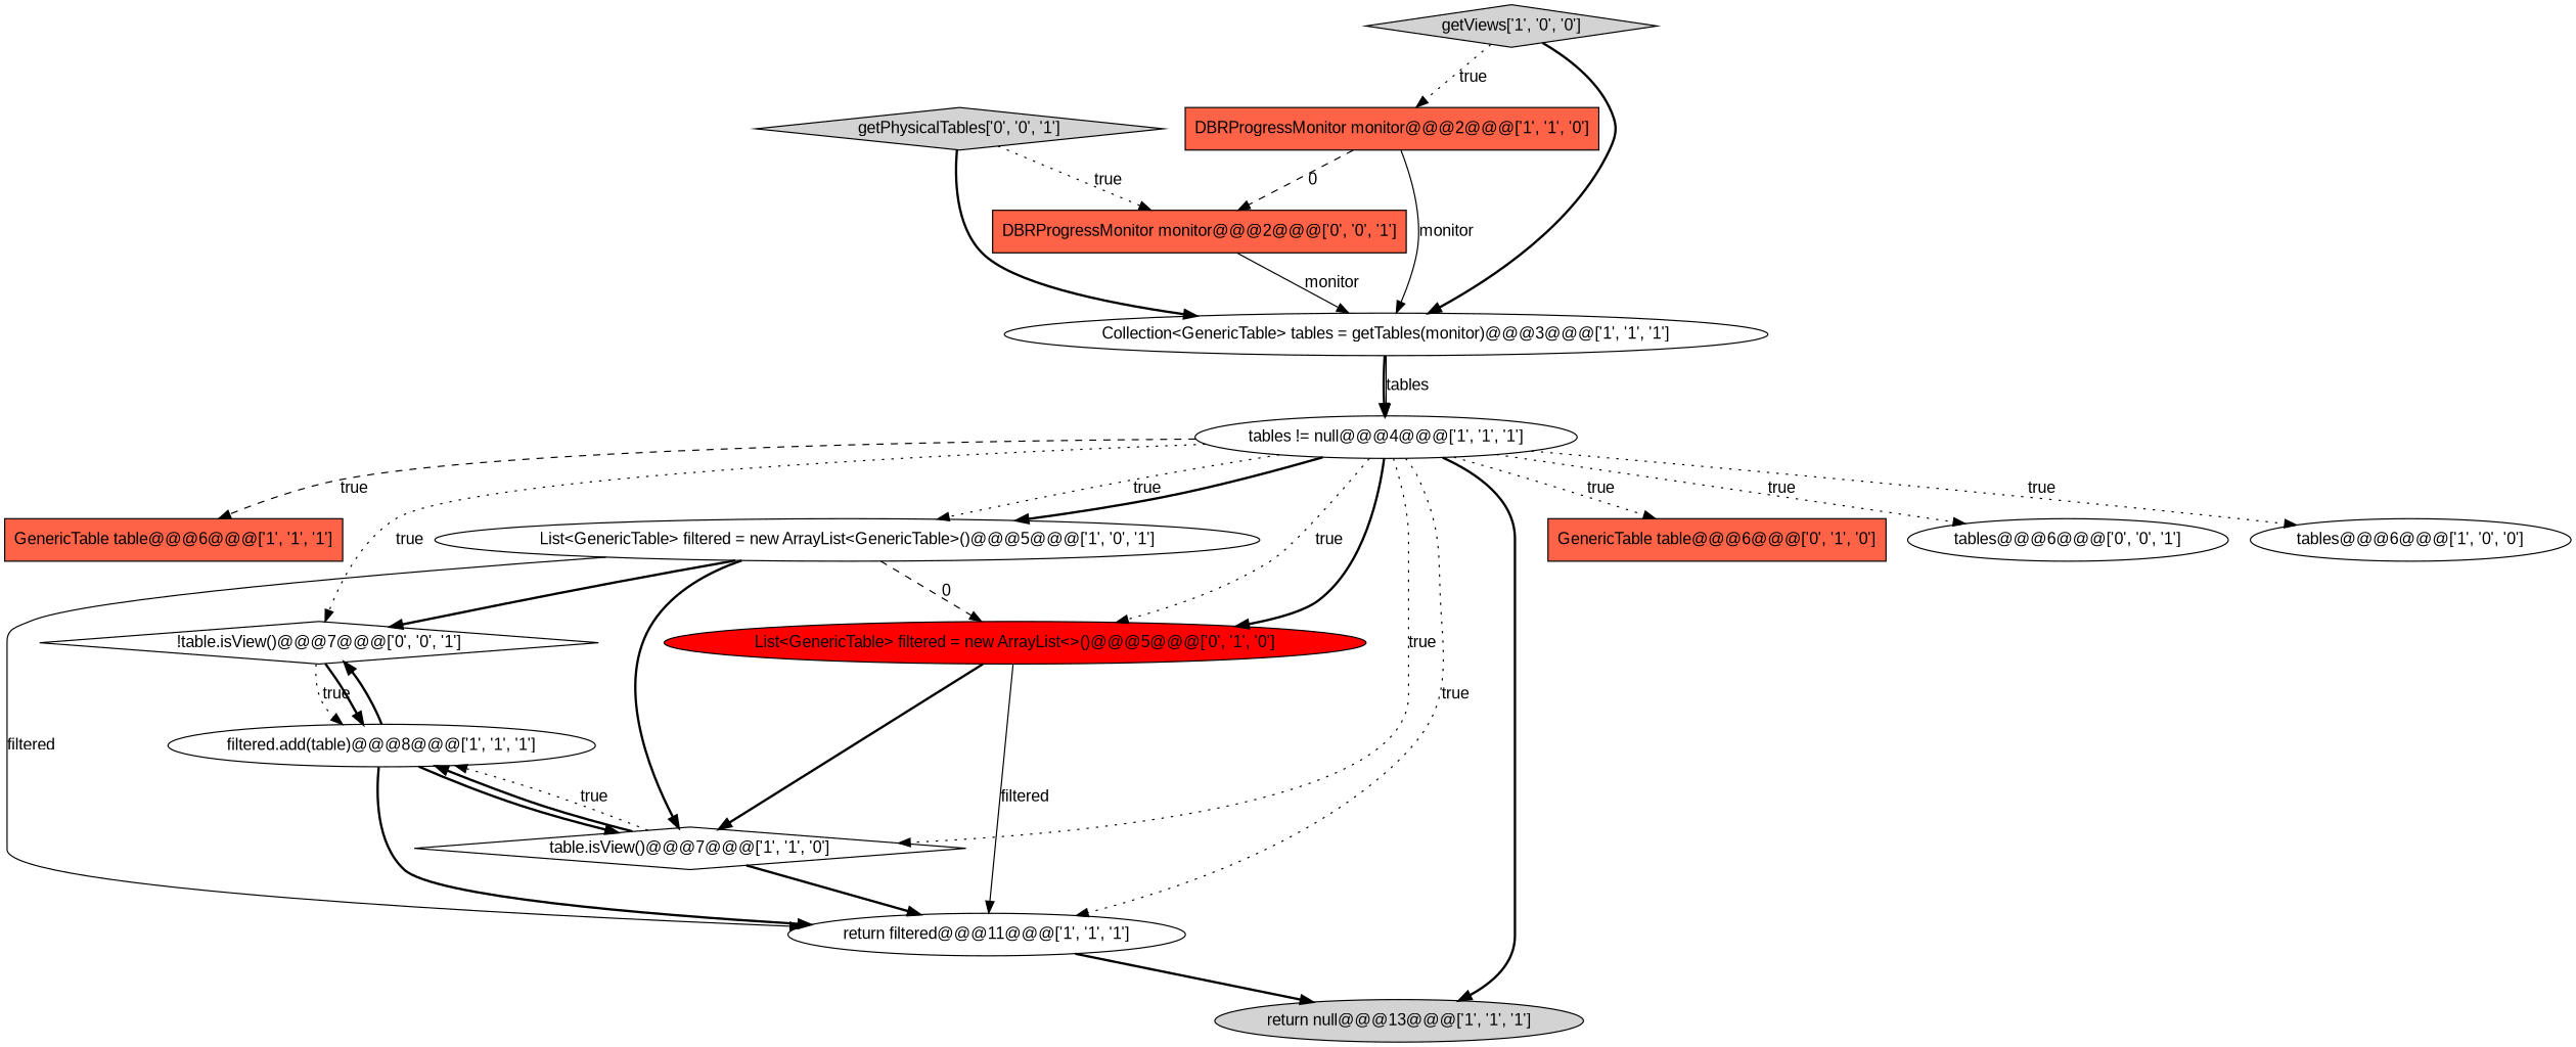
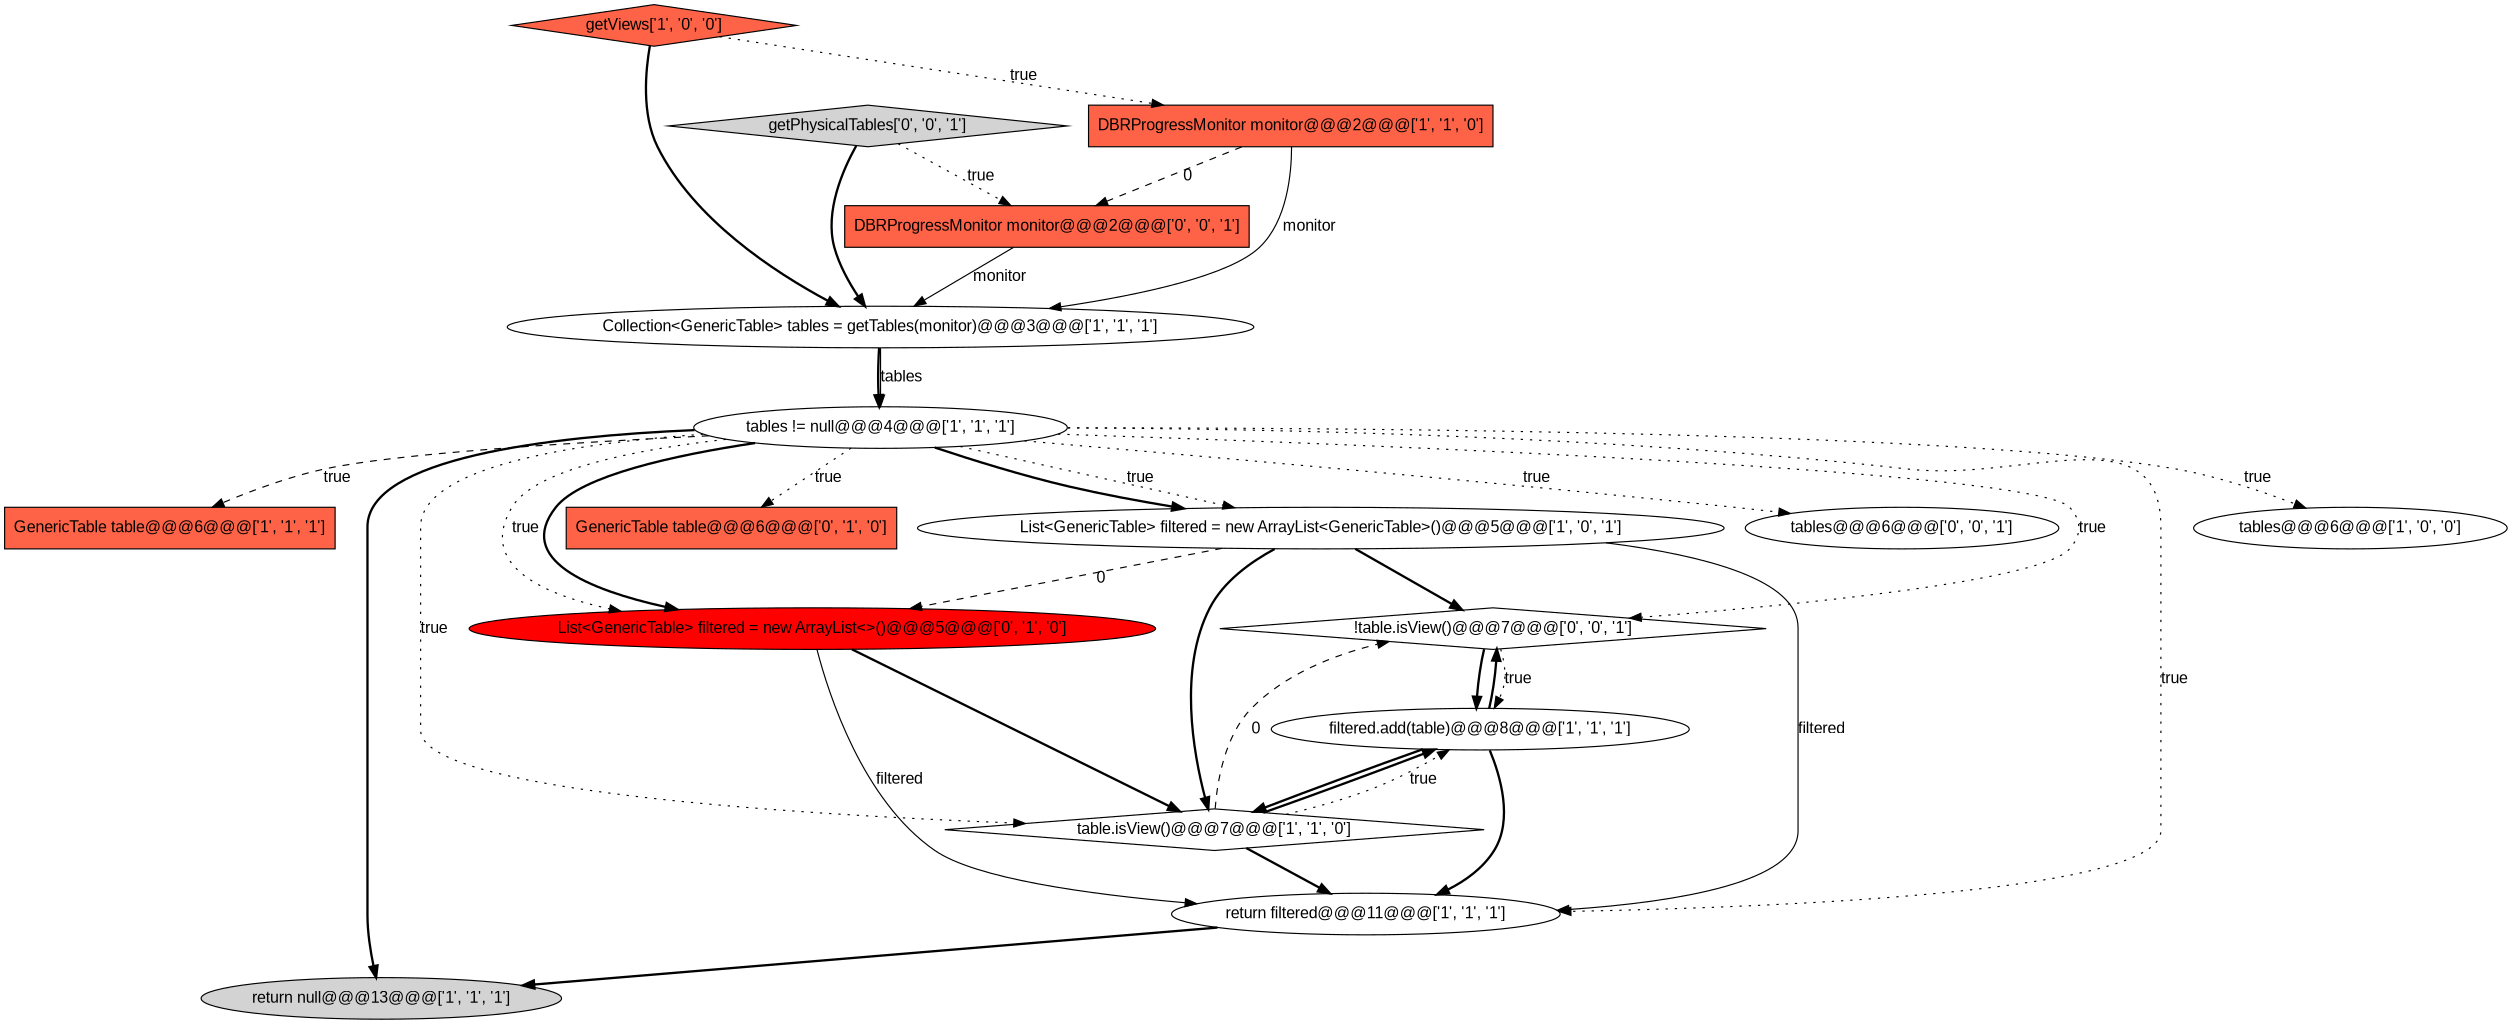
  digraph {
    fontname="Liberation Sans"
    node [fillcolor=white fontname="Liberation Sans" shape=ellipse style=filled]
    edge [fontname="Liberation Sans" style=bold]
    n1 [fillcolor=tomato label="GenericTable table@@@6@@@['1', '1', '1']" shape=box]
    n2 [label="!table.isView()@@@7@@@['0', '0', '1']" shape=diamond]
    n3 [label="filtered.add(table)@@@8@@@['1', '1', '1']"]
    n4 [label="return filtered@@@11@@@['1', '1', '1']"]
    n5 [fillcolor=lightgray label="return null@@@13@@@['1', '1', '1']"]
    n6 [label="table.isView()@@@7@@@['1', '1', '0']" shape=diamond]
    n7 [fillcolor=lightgray label="getPhysicalTables['0', '0', '1']" shape=diamond]
    n8 [fillcolor=tomato label="DBRProgressMonitor monitor@@@2@@@['0', '0', '1']" shape=box]
    n9 [label="Collection<GenericTable> tables = getTables(monitor)@@@3@@@['1', '1', '1']"]
    n10 [label="tables != null@@@4@@@['1', '1', '1']"]
    n11 [fillcolor=tomato label="DBRProgressMonitor monitor@@@2@@@['1', '1', '0']" shape=box]
-   n12 [fillcolor=lightgray label="getViews['1', '0', '0']" shape=diamond]
+   n12 [fillcolor=tomato label="getViews['1', '0', '0']" shape=diamond]
    n13 [fillcolor=tomato label="GenericTable table@@@6@@@['0', '1', '0']" shape=box]
    n14 [label="List<GenericTable> filtered = new ArrayList<GenericTable>()@@@5@@@['1', '0', '1']"]
    n15 [label="tables@@@6@@@['0', '0', '1']"]
    n16 [fillcolor=red label="List<GenericTable> filtered = new ArrayList<>()@@@5@@@['0', '1', '0']"]
    n17 [label="tables@@@6@@@['1', '0', '0']"]
    n2 -> n3 [label=true style=dotted]
    n2 -> n3
    n3 -> n2
    n3 -> n4
    n3 -> n6
    n4 -> n5
+   n6 -> n2 [label=0 style=dashed]
    n6 -> n3
    n6 -> n3 [label=true style=dotted]
    n6 -> n4
    n7 -> n8 [label=true style=dotted]
    n7 -> n9
    n8 -> n9 [label=monitor style=solid]
    n9 -> n10
    n9 -> n10 [label=tables style=solid]
    n10 -> n1 [label=true style=dashed]
    n10 -> n2 [label=true style=dotted]
    n10 -> n4 [label=true style=dotted]
    n10 -> n5
    n10 -> n6 [label=true style=dotted]
    n10 -> n13 [label=true style=dotted]
    n10 -> n14 [label=true style=dotted]
    n10 -> n14
    n10 -> n15 [label=true style=dotted]
    n10 -> n16
    n10 -> n16 [label=true style=dotted]
    n10 -> n17 [label=true style=dotted]
    n11 -> n8 [label=0 style=dashed]
    n11 -> n9 [label=monitor style=solid]
    n12 -> n9
    n12 -> n11 [label=true style=dotted]
    n14 -> n2
    n14 -> n4 [label=filtered style=solid]
    n14 -> n6
    n14 -> n16 [label=0 style=dashed]
    n16 -> n4 [label=filtered style=solid]
    n16 -> n6
  }
